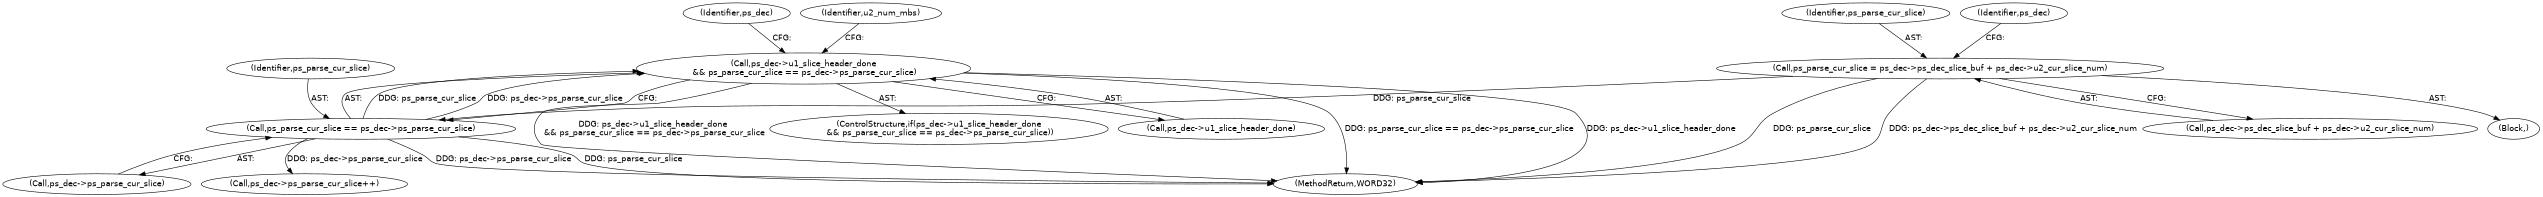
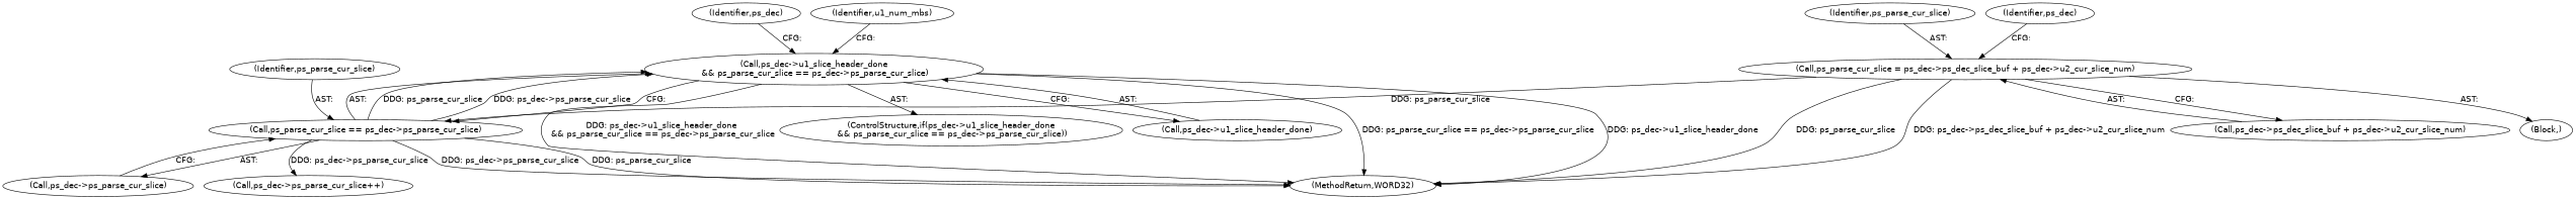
  digraph {
    fontname="DejaVu Sans"
    node [fontname="DejaVu Sans"]
    edge [fontname="DejaVu Sans"]
    n1 [label="(Call,ps_dec->u1_slice_header_done\n && ps_parse_cur_slice == ps_dec->ps_parse_cur_slice)"]
    n2 [label="(Call,ps_parse_cur_slice == ps_dec->ps_parse_cur_slice)"]
    n3 [label="(Call,ps_dec->u1_slice_header_done)"]
    n4 [label="(MethodReturn,WORD32)"]
    n5 [label="(ControlStructure,if(ps_dec->u1_slice_header_done\n && ps_parse_cur_slice == ps_dec->ps_parse_cur_slice))"]
    n6 [label="(Call,ps_dec->ps_parse_cur_slice++)"]
    n7 [label="(Call,ps_dec->ps_parse_cur_slice)"]
    n8 [label="(Call,ps_parse_cur_slice = ps_dec->ps_dec_slice_buf + ps_dec->u2_cur_slice_num)"]
    n9 [label="(Block,)"]
    n10 [label="(Call,ps_dec->ps_dec_slice_buf + ps_dec->u2_cur_slice_num)"]
    n11 [label="(Identifier,ps_parse_cur_slice)"]
    n12 [label="(Identifier,ps_dec)"]
-   n13 [label="(Identifier,u2_num_mbs)"]
+   n13 [label="(Identifier,u1_num_mbs)"]
    n14 [label="(Identifier,ps_parse_cur_slice)"]
    n15 [label="(Identifier,ps_dec)"]
    n1 -> n2 [label="CFG: "]
    n1 -> n3 [label="CFG: "]
    n1 -> n4 [label="DDG: ps_dec->u1_slice_header_done\n && ps_parse_cur_slice == ps_dec->ps_parse_cur_slice"]
    n1 -> n4 [label="DDG: ps_parse_cur_slice == ps_dec->ps_parse_cur_slice"]
    n1 -> n4 [label="DDG: ps_dec->u1_slice_header_done"]
    n1 -> n5 [label="AST: "]
    n2 -> n1 [label="AST: "]
    n2 -> n1 [label="DDG: ps_parse_cur_slice"]
    n2 -> n1 [label="DDG: ps_dec->ps_parse_cur_slice"]
    n2 -> n4 [label="DDG: ps_dec->ps_parse_cur_slice"]
    n2 -> n4 [label="DDG: ps_parse_cur_slice"]
    n2 -> n6 [label="DDG: ps_dec->ps_parse_cur_slice"]
    n2 -> n7 [label="AST: "]
    n3 -> n1 [label="AST: "]
    n7 -> n2 [label="CFG: "]
    n8 -> n2 [label="DDG: ps_parse_cur_slice"]
    n8 -> n4 [label="DDG: ps_parse_cur_slice"]
    n8 -> n4 [label="DDG: ps_dec->ps_dec_slice_buf + ps_dec->u2_cur_slice_num"]
    n8 -> n9 [label="AST: "]
    n8 -> n10 [label="CFG: "]
    n10 -> n8 [label="AST: "]
    n11 -> n8 [label="AST: "]
    n12 -> n1 [label="CFG: "]
    n13 -> n1 [label="CFG: "]
    n14 -> n2 [label="AST: "]
    n15 -> n8 [label="CFG: "]
  }
